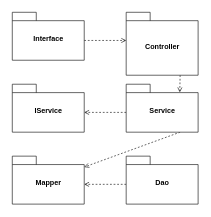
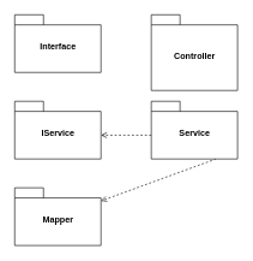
  <mxCell id="0" />
  <mxCell id="1" parent="0" />
- <mxCell id="2" style="edgeStyle=orthogonalEdgeStyle;rounded=0;orthogonalLoop=1;jettySize=auto;html=1;exitX=0;exitY=0;exitDx=120;exitDy=47;exitPerimeter=0;entryX=0;entryY=0;entryDx=0;entryDy=47;entryPerimeter=0;dashed=1;endArrow=open;endFill=0;" parent="1" source="3" target="5" edge="1"><mxGeometry relative="1" as="geometry" /></mxCell>
  <mxCell id="3" value="Interface" style="shape=folder;fontStyle=1;spacingTop=10;tabWidth=40;tabHeight=14;tabPosition=left;html=1;" parent="1" vertex="1"><mxGeometry x="20" y="20" width="120" height="80" as="geometry" /></mxCell>
- <mxCell id="4" style="rounded=0;orthogonalLoop=1;jettySize=auto;html=1;exitX=0.75;exitY=1;exitDx=0;exitDy=0;exitPerimeter=0;entryX=0.745;entryY=0.168;entryDx=0;entryDy=0;entryPerimeter=0;dashed=1;endArrow=open;endFill=0;" parent="1" source="5" target="8" edge="1"><mxGeometry relative="1" as="geometry" /></mxCell>
  <mxCell id="5" value="Controller" style="shape=folder;fontStyle=1;spacingTop=10;tabWidth=40;tabHeight=14;tabPosition=left;html=1;" parent="1" vertex="1"><mxGeometry x="210" y="20" width="120" height="105" as="geometry" /></mxCell>
  <mxCell id="6" style="rounded=0;orthogonalLoop=1;jettySize=auto;html=1;exitX=0.75;exitY=1;exitDx=0;exitDy=0;exitPerimeter=0;dashed=1;endArrow=open;endFill=0;" parent="1" source="8" target="12" edge="1"><mxGeometry relative="1" as="geometry" /></mxCell>
  <mxCell id="7" style="edgeStyle=orthogonalEdgeStyle;rounded=0;orthogonalLoop=1;jettySize=auto;html=1;exitX=0;exitY=0;exitDx=0;exitDy=47;exitPerimeter=0;entryX=0;entryY=0;entryDx=120;entryDy=47;entryPerimeter=0;dashed=1;endArrow=open;endFill=0;" parent="1" source="8" target="9" edge="1"><mxGeometry relative="1" as="geometry" /></mxCell>
  <mxCell id="8" value="Service" style="shape=folder;fontStyle=1;spacingTop=10;tabWidth=40;tabHeight=14;tabPosition=left;html=1;" parent="1" vertex="1"><mxGeometry x="210" y="140" width="120" height="80" as="geometry" /></mxCell>
  <mxCell id="9" value="IService" style="shape=folder;fontStyle=1;spacingTop=10;tabWidth=40;tabHeight=14;tabPosition=left;html=1;" parent="1" vertex="1"><mxGeometry x="20" y="140" width="120" height="80" as="geometry" /></mxCell>
- <mxCell id="10" style="edgeStyle=orthogonalEdgeStyle;rounded=0;orthogonalLoop=1;jettySize=auto;html=1;exitX=0;exitY=0;exitDx=0;exitDy=47;exitPerimeter=0;entryX=0;entryY=0;entryDx=120;entryDy=47;entryPerimeter=0;dashed=1;endArrow=open;endFill=0;" parent="1" source="11" target="12" edge="1"><mxGeometry relative="1" as="geometry" /></mxCell>
- <mxCell id="11" value="Dao" style="shape=folder;fontStyle=1;spacingTop=10;tabWidth=40;tabHeight=14;tabPosition=left;html=1;" parent="1" vertex="1"><mxGeometry x="210" y="260" width="120" height="80" as="geometry" /></mxCell>
  <mxCell id="12" value="Mapper" style="shape=folder;fontStyle=1;spacingTop=10;tabWidth=40;tabHeight=14;tabPosition=left;html=1;" parent="1" vertex="1"><mxGeometry x="20" y="260" width="120" height="80" as="geometry" /></mxCell>
